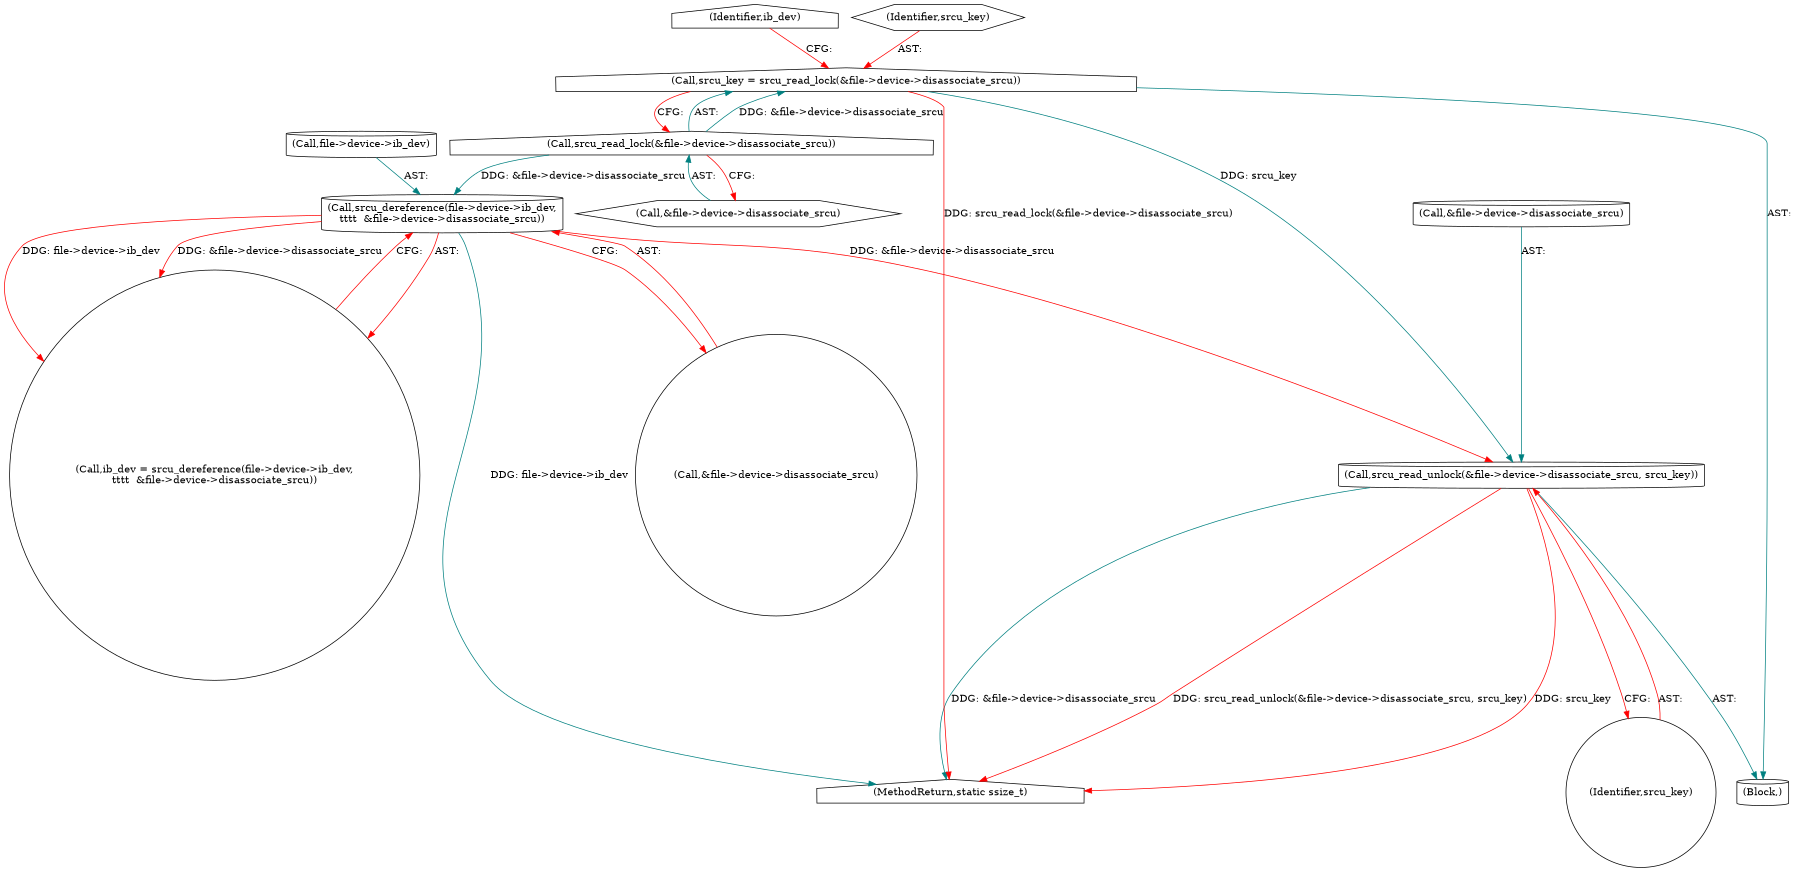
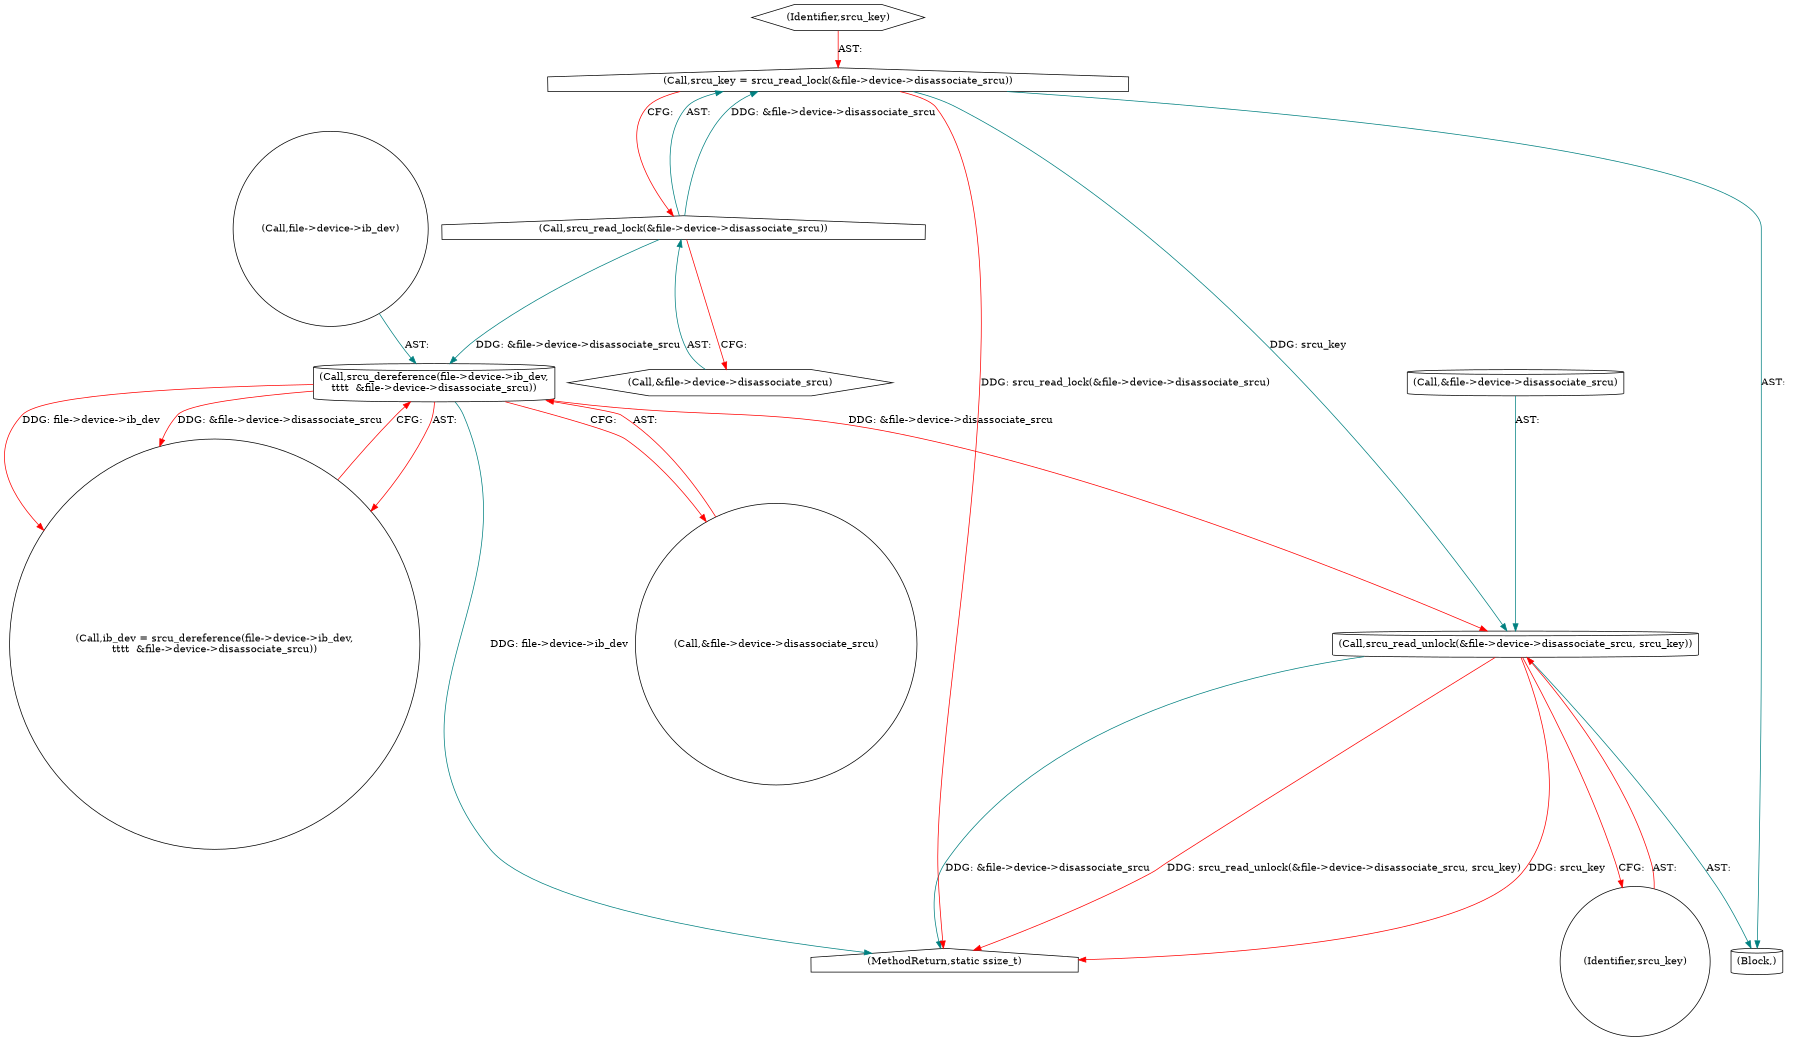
  digraph {
    node [shape=cylinder]
    edge [color=red]
    n1 [label="(Call,srcu_read_unlock(&file->device->disassociate_srcu, srcu_key))"]
    n2 [label="(Identifier,srcu_key)" shape=circle]
    n3 [label="(Block,)"]
    n4 [label="(MethodReturn,static ssize_t)" shape=house]
    n5 [label="(Call,srcu_dereference(file->device->ib_dev,\n\t\t\t\t  &file->device->disassociate_srcu))"]
    n6 [label="(Call,&file->device->disassociate_srcu)" shape=circle]
    n7 [label="(Call,ib_dev = srcu_dereference(file->device->ib_dev,\n\t\t\t\t  &file->device->disassociate_srcu))" shape=circle]
    n8 [label="(Call,srcu_read_lock(&file->device->disassociate_srcu))" shape=house]
    n9 [label="(Call,srcu_key = srcu_read_lock(&file->device->disassociate_srcu))" shape=house]
    n10 [label="(Call,&file->device->disassociate_srcu)" shape=hexagon]
    n11 [label="(Call,&file->device->disassociate_srcu)"]
-   n12 [label="(Identifier,ib_dev)" shape=house]
-   n13 [label="(Call,file->device->ib_dev)"]
+   n13 [label="(Call,file->device->ib_dev)" shape=circle]
    n14 [label="(Identifier,srcu_key)" shape=hexagon]
    n1 -> n2 [label="CFG: "]
    n1 -> n3 [color=teal label="AST: "]
    n1 -> n4 [color=teal label="DDG: &file->device->disassociate_srcu"]
    n1 -> n4 [label="DDG: srcu_read_unlock(&file->device->disassociate_srcu, srcu_key)"]
    n1 -> n4 [label="DDG: srcu_key"]
    n2 -> n1 [label="AST: "]
    n5 -> n1 [label="DDG: &file->device->disassociate_srcu"]
    n5 -> n4 [color=teal label="DDG: file->device->ib_dev"]
    n5 -> n6 [label="CFG: "]
    n5 -> n7 [label="AST: "]
    n5 -> n7 [label="DDG: file->device->ib_dev"]
    n5 -> n7 [label="DDG: &file->device->disassociate_srcu"]
    n6 -> n5 [label="AST: "]
    n7 -> n5 [label="CFG: "]
    n8 -> n5 [color=teal label="DDG: &file->device->disassociate_srcu"]
    n8 -> n9 [color=teal label="AST: "]
    n8 -> n9 [color=teal label="DDG: &file->device->disassociate_srcu"]
    n8 -> n10 [label="CFG: "]
    n9 -> n1 [color=teal label="DDG: srcu_key"]
    n9 -> n3 [color=teal label="AST: "]
    n9 -> n4 [label="DDG: srcu_read_lock(&file->device->disassociate_srcu)"]
    n9 -> n8 [label="CFG: "]
    n10 -> n8 [color=teal label="AST: "]
    n11 -> n1 [color=teal label="AST: "]
-   n12 -> n9 [label="CFG: "]
    n13 -> n5 [color=teal label="AST: "]
    n14 -> n9 [label="AST: "]
  }
